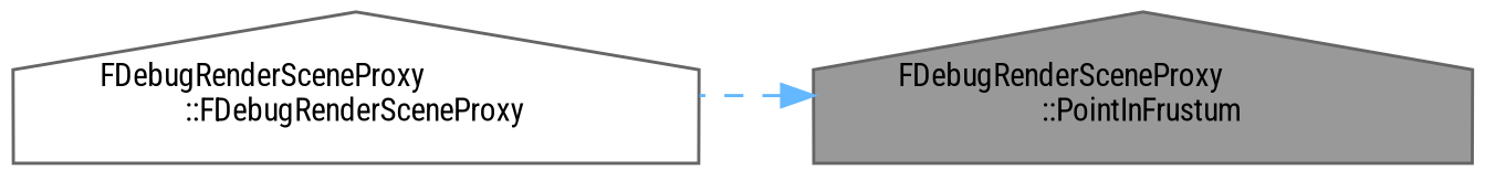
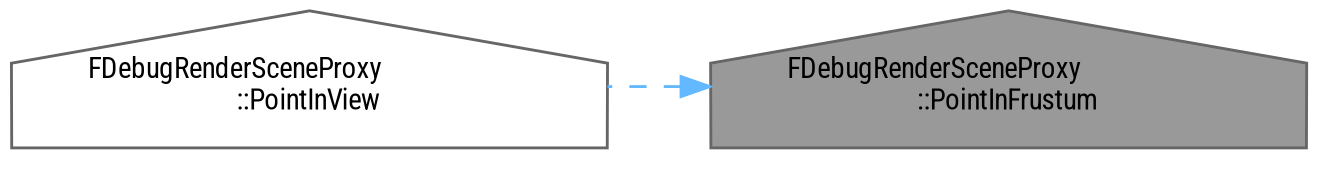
  digraph {
    rankdir=RL
    fontname="Roboto Condensed"
    node [fontname="Roboto Condensed" fontsize=10 shape=house style=filled]
    n1 [color=gray40 fillcolor=grey60 fontcolor=black height=0.2 label="FDebugRenderSceneProxy\l::PointInFrustum" width=0.4]
-   n2 [color=grey40 fillcolor=white height=0.2 label="FDebugRenderSceneProxy\l::FDebugRenderSceneProxy" width=0.4]
+   n2 [color=grey40 fillcolor=white height=0.2 label="FDebugRenderSceneProxy\l::PointInView" width=0.4]
    n1 -> n2 [color=steelblue1 dir=back fontname="Roboto Condensed" fontsize=10 labelfontname=Helvetica labelfontsize=10 style=dashed]
  }
